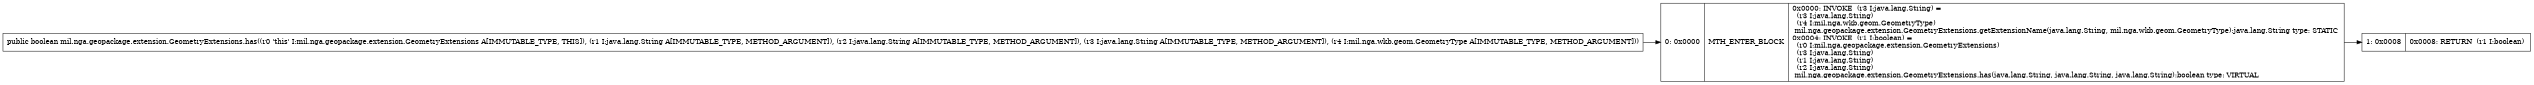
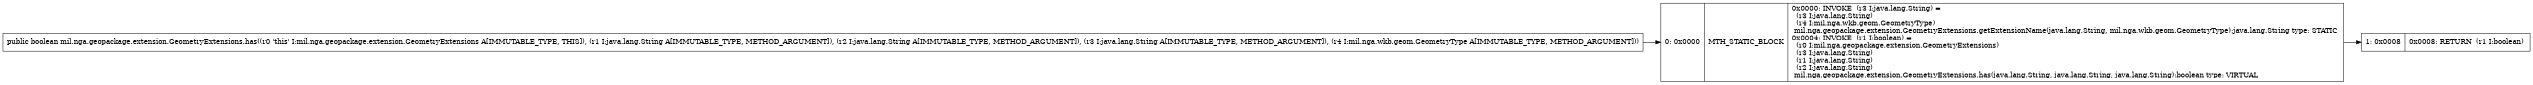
  digraph {
    rankdir=LR
    node [shape=record]
-   n1 [label="{0\:\ 0x0000|MTH_ENTER_BLOCK\l|0x0000: INVOKE  (r3 I:java.lang.String) = \l  (r3 I:java.lang.String)\l  (r4 I:mil.nga.wkb.geom.GeometryType)\l mil.nga.geopackage.extension.GeometryExtensions.getExtensionName(java.lang.String, mil.nga.wkb.geom.GeometryType):java.lang.String type: STATIC \l0x0004: INVOKE  (r1 I:boolean) = \l  (r0 I:mil.nga.geopackage.extension.GeometryExtensions)\l  (r3 I:java.lang.String)\l  (r1 I:java.lang.String)\l  (r2 I:java.lang.String)\l mil.nga.geopackage.extension.GeometryExtensions.has(java.lang.String, java.lang.String, java.lang.String):boolean type: VIRTUAL \l}"]
+   n1 [label="{0\:\ 0x0000|MTH_STATIC_BLOCK\l|0x0000: INVOKE  (r3 I:java.lang.String) = \l  (r3 I:java.lang.String)\l  (r4 I:mil.nga.wkb.geom.GeometryType)\l mil.nga.geopackage.extension.GeometryExtensions.getExtensionName(java.lang.String, mil.nga.wkb.geom.GeometryType):java.lang.String type: STATIC \l0x0004: INVOKE  (r1 I:boolean) = \l  (r0 I:mil.nga.geopackage.extension.GeometryExtensions)\l  (r3 I:java.lang.String)\l  (r1 I:java.lang.String)\l  (r2 I:java.lang.String)\l mil.nga.geopackage.extension.GeometryExtensions.has(java.lang.String, java.lang.String, java.lang.String):boolean type: VIRTUAL \l}"]
    n2 [label="{1\:\ 0x0008|0x0008: RETURN  (r1 I:boolean) \l}"]
    n3 [label="{public boolean mil.nga.geopackage.extension.GeometryExtensions.has((r0 'this' I:mil.nga.geopackage.extension.GeometryExtensions A[IMMUTABLE_TYPE, THIS]), (r1 I:java.lang.String A[IMMUTABLE_TYPE, METHOD_ARGUMENT]), (r2 I:java.lang.String A[IMMUTABLE_TYPE, METHOD_ARGUMENT]), (r3 I:java.lang.String A[IMMUTABLE_TYPE, METHOD_ARGUMENT]), (r4 I:mil.nga.wkb.geom.GeometryType A[IMMUTABLE_TYPE, METHOD_ARGUMENT])) }"]
    n1 -> n2
    n3 -> n1
  }
